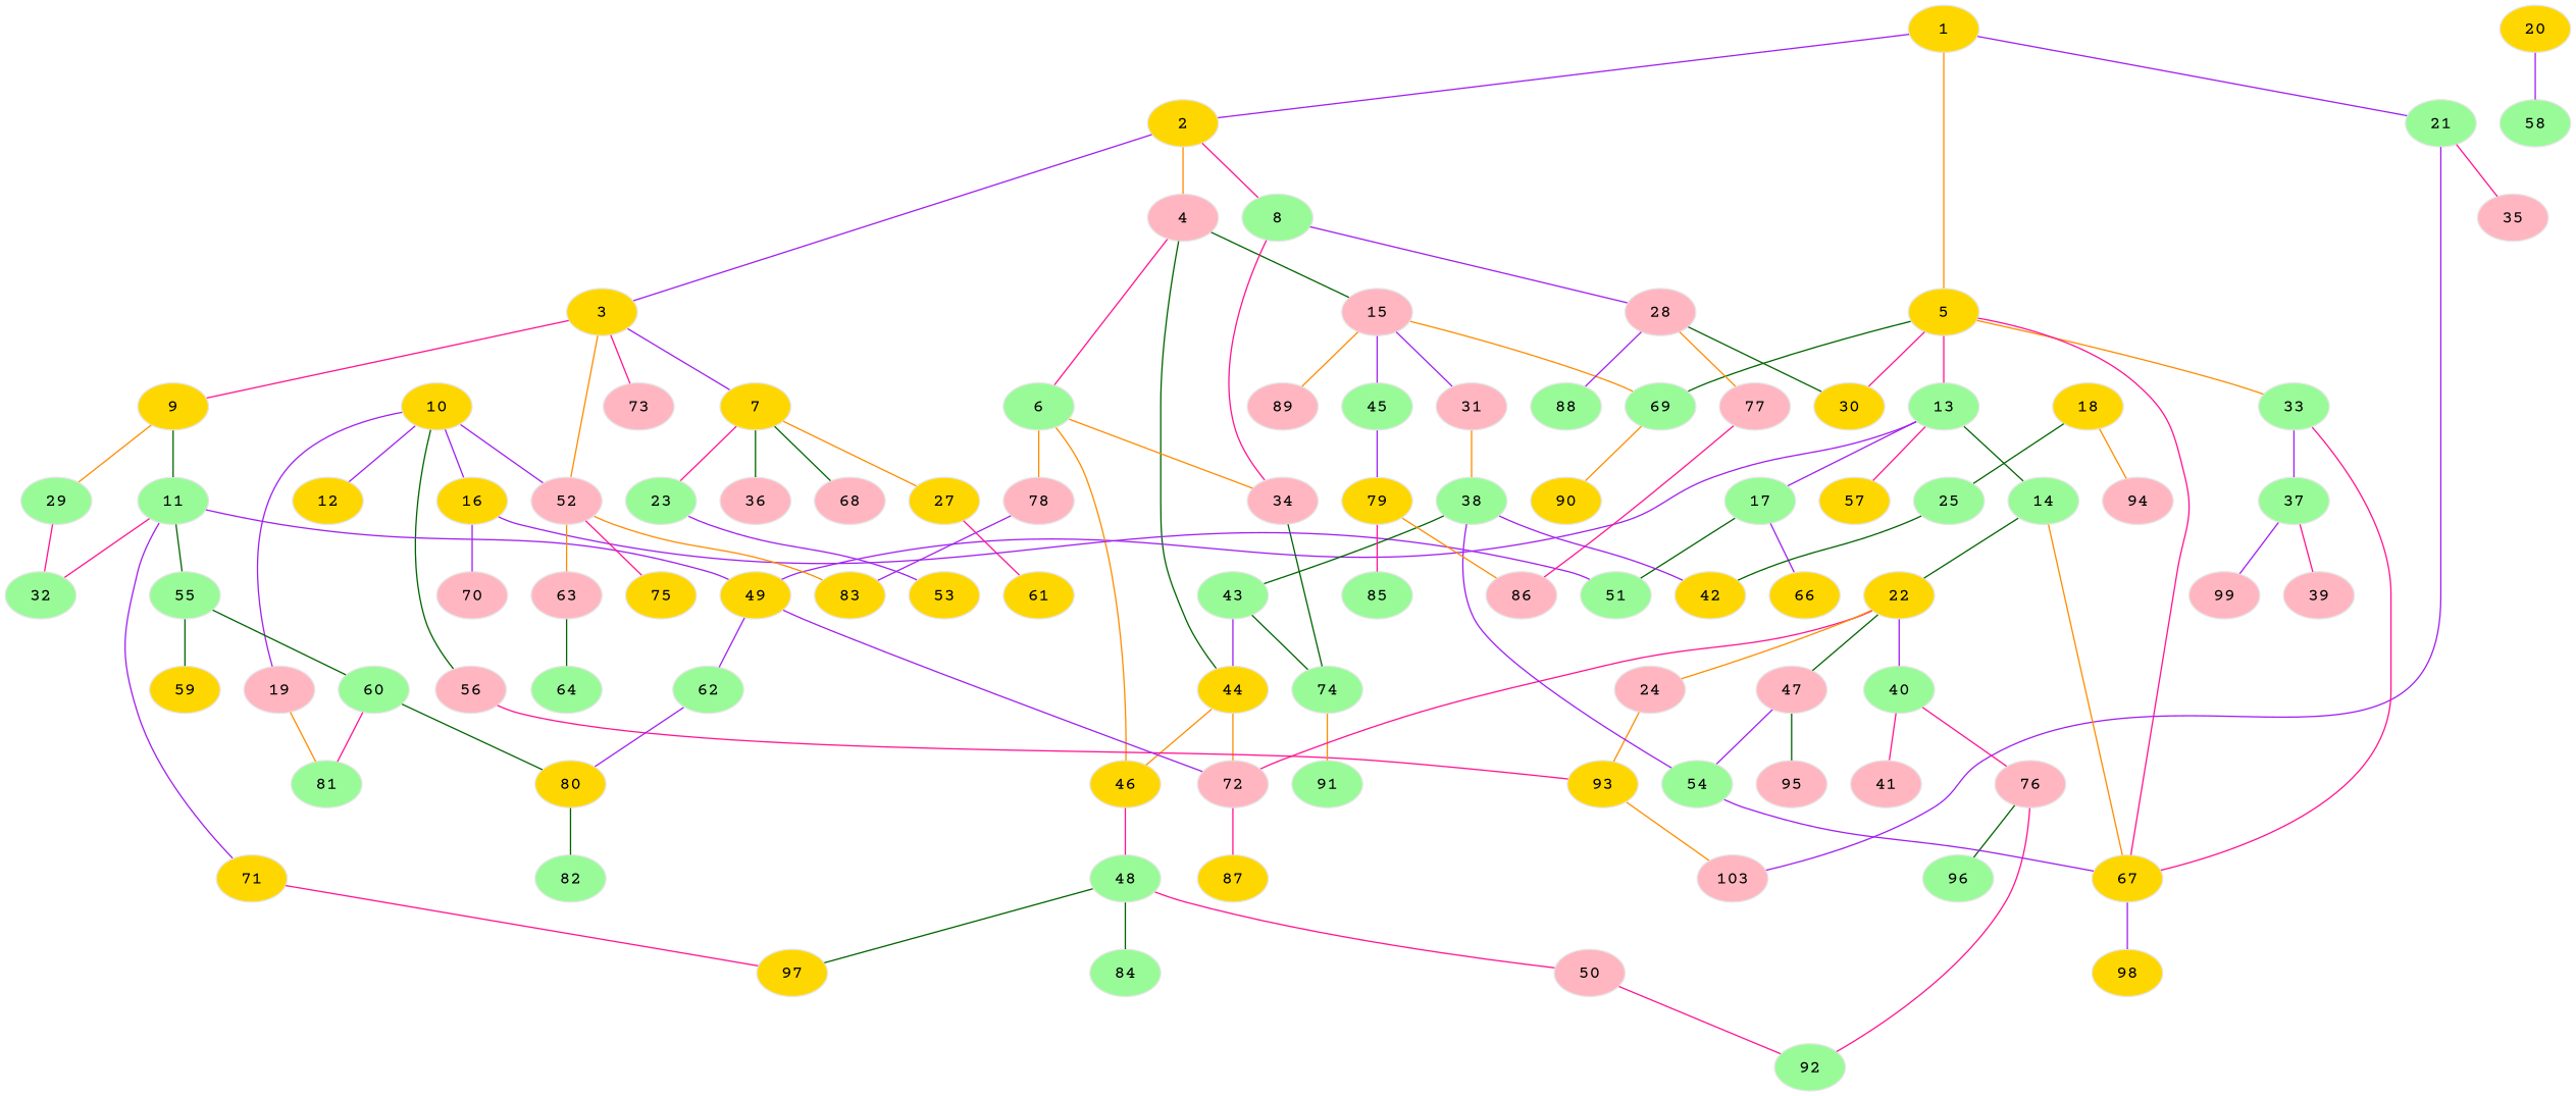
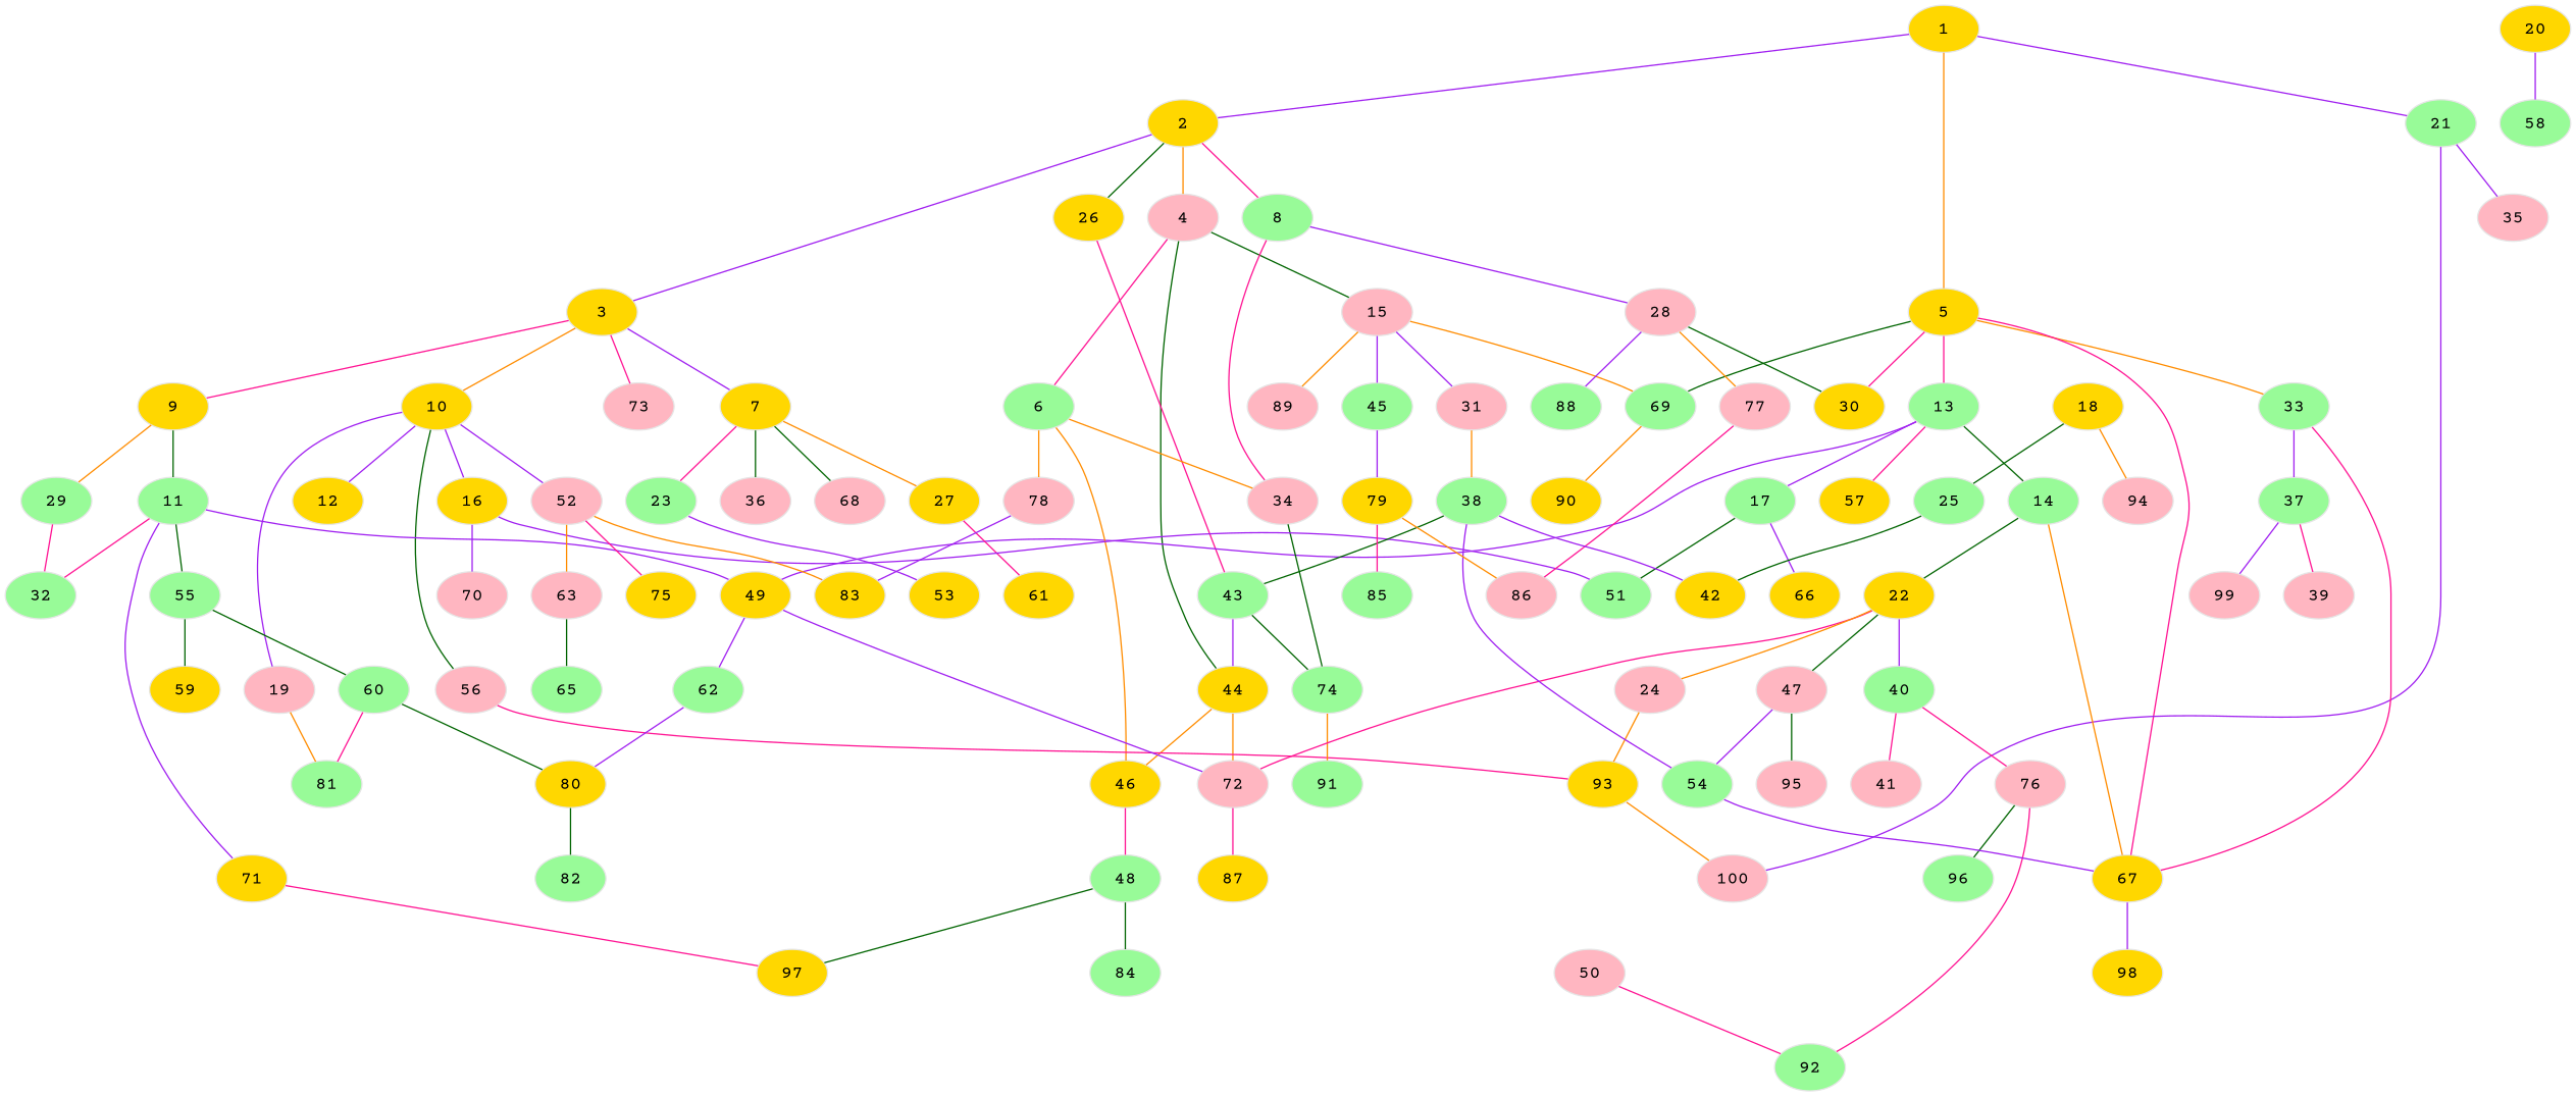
  graph {
    fontname="Courier Prime"
    node [color=gray90 fillcolor=gold fontname="Courier Prime" style=filled]
    edge [color=purple fontname="Courier Prime"]
    1
    2
    5
    21 [fillcolor=palegreen]
    3
    4 [fillcolor=lightpink]
    8 [fillcolor=palegreen]
+   26
    13 [fillcolor=palegreen]
    30
    33 [fillcolor=palegreen]
    67
    69 [fillcolor=palegreen]
    35 [fillcolor=lightpink]
-   100 [fillcolor=lightpink label=103]
+   100 [fillcolor=lightpink]
    7
    9
    10
    73 [fillcolor=lightpink]
    6 [fillcolor=palegreen]
    15 [fillcolor=lightpink]
    44
    34 [fillcolor=lightpink]
    28 [fillcolor=lightpink]
    43 [fillcolor=palegreen]
    23 [fillcolor=palegreen]
    27
    36 [fillcolor=lightpink]
    68 [fillcolor=lightpink]
    11 [fillcolor=palegreen]
    29 [fillcolor=palegreen]
    12
    16
    19 [fillcolor=lightpink]
    52 [fillcolor=lightpink]
    56 [fillcolor=lightpink]
    46
    78 [fillcolor=lightpink]
    31 [fillcolor=lightpink]
    45 [fillcolor=palegreen]
    89 [fillcolor=lightpink]
    72 [fillcolor=lightpink]
    49
    14 [fillcolor=palegreen]
    17 [fillcolor=palegreen]
    57
    37 [fillcolor=palegreen]
    98
    90
    74 [fillcolor=palegreen]
    48 [fillcolor=palegreen]
    83
    53
    61
    77 [fillcolor=lightpink]
    88 [fillcolor=palegreen]
    32 [fillcolor=palegreen]
    55 [fillcolor=palegreen]
    71
    51 [fillcolor=palegreen]
    70 [fillcolor=lightpink]
    81 [fillcolor=palegreen]
    58 [fillcolor=palegreen]
    20
    63 [fillcolor=lightpink]
    75
    93
    62 [fillcolor=palegreen]
    59
    60 [fillcolor=palegreen]
    97
    22
    66
    24 [fillcolor=lightpink]
    40 [fillcolor=palegreen]
    47 [fillcolor=lightpink]
    38 [fillcolor=palegreen]
    79
    25 [fillcolor=palegreen]
    18
    94 [fillcolor=lightpink]
    42
    41 [fillcolor=lightpink]
    76 [fillcolor=lightpink]
    54 [fillcolor=palegreen]
    95 [fillcolor=lightpink]
    87
    86 [fillcolor=lightpink]
    39 [fillcolor=lightpink]
    99 [fillcolor=lightpink]
    91 [fillcolor=palegreen]
    92 [fillcolor=palegreen]
    96 [fillcolor=palegreen]
    85 [fillcolor=palegreen]
    50 [fillcolor=lightpink]
    84 [fillcolor=palegreen]
    80
-   64 [fillcolor=palegreen]
+   64 [fillcolor=palegreen label=65]
    82 [fillcolor=palegreen]
    1 -- 2
    1 -- 5 [color=darkorange]
    1 -- 21
    2 -- 3
    2 -- 4 [color=darkorange]
    2 -- 8 [color=deeppink]
+   2 -- 26 [color=darkgreen]
    5 -- 13 [color=deeppink]
    5 -- 30 [color=deeppink]
    5 -- 33 [color=darkorange]
    5 -- 67 [color=deeppink]
    5 -- 69 [color=darkgreen]
-   21 -- 35 [color=deeppink]
+   21 -- 35
    21 -- 100
    3 -- 7
    3 -- 9 [color=deeppink]
-   3 -- 52 [color=darkorange]
+   3 -- 10 [color=darkorange]
    3 -- 73 [color=deeppink]
    4 -- 6 [color=deeppink]
    4 -- 15 [color=darkgreen]
    4 -- 44 [color=darkgreen]
    8 -- 34 [color=deeppink]
    8 -- 28
+   26 -- 43 [color=deeppink]
    13 -- 49
    13 -- 14 [color=darkgreen]
    13 -- 17
    13 -- 57 [color=deeppink]
    33 -- 67 [color=deeppink]
    33 -- 37
    67 -- 98
    69 -- 90 [color=darkorange]
    7 -- 23 [color=deeppink]
    7 -- 27 [color=darkorange]
    7 -- 36 [color=darkgreen]
    7 -- 68 [color=darkgreen]
    9 -- 11 [color=darkgreen]
    9 -- 29 [color=darkorange]
    10 -- 12
    10 -- 16
    10 -- 19
    10 -- 52
    10 -- 56 [color=darkgreen]
    6 -- 34 [color=darkorange]
    6 -- 46 [color=darkorange]
    6 -- 78 [color=darkorange]
    15 -- 69 [color=darkorange]
    15 -- 31
    15 -- 45
    15 -- 89 [color=darkorange]
    44 -- 46 [color=darkorange]
    44 -- 72 [color=darkorange]
    34 -- 74 [color=darkgreen]
    28 -- 30 [color=darkgreen]
    28 -- 77 [color=darkorange]
    28 -- 88
    43 -- 44
    43 -- 74 [color=darkgreen]
    23 -- 53
    27 -- 61 [color=deeppink]
    11 -- 49
    11 -- 32 [color=deeppink]
    11 -- 55 [color=darkgreen]
    11 -- 71
    29 -- 32 [color=deeppink]
    16 -- 51
    16 -- 70
    19 -- 81 [color=darkorange]
    52 -- 83 [color=darkorange]
    52 -- 63 [color=darkorange]
    52 -- 75 [color=deeppink]
    56 -- 93 [color=deeppink]
    46 -- 48 [color=deeppink]
    78 -- 83
    31 -- 38 [color=darkorange]
    45 -- 79
    72 -- 87 [color=deeppink]
    49 -- 72
    49 -- 62
    14 -- 67 [color=darkorange]
    14 -- 22 [color=darkgreen]
    17 -- 51 [color=darkgreen]
    17 -- 66
    37 -- 39 [color=deeppink]
    37 -- 99
    74 -- 91 [color=darkorange]
    48 -- 97 [color=darkgreen]
-   48 -- 50 [color=deeppink]
    48 -- 84 [color=darkgreen]
    77 -- 86 [color=deeppink]
    55 -- 59 [color=darkgreen]
    55 -- 60 [color=darkgreen]
    71 -- 97 [color=deeppink]
    20 -- 58
    63 -- 64 [color=darkgreen]
    93 -- 100 [color=darkorange]
    62 -- 80
    60 -- 81 [color=deeppink]
    60 -- 80 [color=darkgreen]
    22 -- 72 [color=deeppink]
    22 -- 24 [color=darkorange]
    22 -- 40
    22 -- 47 [color=darkgreen]
    24 -- 93 [color=darkorange]
    40 -- 41 [color=deeppink]
    40 -- 76 [color=deeppink]
    47 -- 54
    47 -- 95 [color=darkgreen]
    38 -- 43 [color=darkgreen]
    38 -- 42
    38 -- 54
    79 -- 86 [color=darkorange]
    79 -- 85 [color=deeppink]
    25 -- 42 [color=darkgreen]
    18 -- 25 [color=darkgreen]
    18 -- 94 [color=darkorange]
    76 -- 92 [color=deeppink]
    76 -- 96 [color=darkgreen]
    54 -- 67
    50 -- 92 [color=deeppink]
    80 -- 82 [color=darkgreen]
  }
